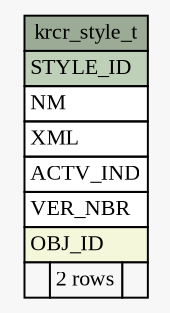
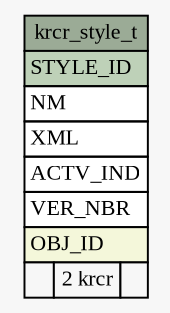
  digraph {
    bgcolor="#f7f7f7"
    fontname="Liberation Serif"
    fontsize=11
    nodesep=0.18
    rankdir=RL
    ranksep=0.46
-   n1 [fontname="Liberation Serif" fontsize=11 label=<     <TABLE BORDER="0" CELLBORDER="1" CELLSPACING="0" BGCOLOR="#ffffff">       <TR><TD COLSPAN="3" BGCOLOR="#9bab96" ALIGN="CENTER">krcr_style_t</TD></TR>       <TR><TD PORT="STYLE_ID" COLSPAN="3" BGCOLOR="#bed1b8" ALIGN="LEFT">STYLE_ID</TD></TR>       <TR><TD PORT="NM" COLSPAN="3" ALIGN="LEFT">NM</TD></TR>       <TR><TD PORT="XML" COLSPAN="3" ALIGN="LEFT">XML</TD></TR>       <TR><TD PORT="ACTV_IND" COLSPAN="3" ALIGN="LEFT">ACTV_IND</TD></TR>       <TR><TD PORT="VER_NBR" COLSPAN="3" ALIGN="LEFT">VER_NBR</TD></TR>       <TR><TD PORT="OBJ_ID" COLSPAN="3" BGCOLOR="#f4f7da" ALIGN="LEFT">OBJ_ID</TD></TR>       <TR><TD ALIGN="LEFT" BGCOLOR="#f7f7f7">  </TD><TD ALIGN="RIGHT" BGCOLOR="#f7f7f7">2 rows</TD><TD ALIGN="RIGHT" BGCOLOR="#f7f7f7">  </TD></TR>     </TABLE>> shape=plaintext]
+   n1 [fontname="Liberation Serif" fontsize=11 label=<     <TABLE BORDER="0" CELLBORDER="1" CELLSPACING="0" BGCOLOR="#ffffff">       <TR><TD COLSPAN="3" BGCOLOR="#9bab96" ALIGN="CENTER">krcr_style_t</TD></TR>       <TR><TD PORT="STYLE_ID" COLSPAN="3" BGCOLOR="#bed1b8" ALIGN="LEFT">STYLE_ID</TD></TR>       <TR><TD PORT="NM" COLSPAN="3" ALIGN="LEFT">NM</TD></TR>       <TR><TD PORT="XML" COLSPAN="3" ALIGN="LEFT">XML</TD></TR>       <TR><TD PORT="ACTV_IND" COLSPAN="3" ALIGN="LEFT">ACTV_IND</TD></TR>       <TR><TD PORT="VER_NBR" COLSPAN="3" ALIGN="LEFT">VER_NBR</TD></TR>       <TR><TD PORT="OBJ_ID" COLSPAN="3" BGCOLOR="#f4f7da" ALIGN="LEFT">OBJ_ID</TD></TR>       <TR><TD ALIGN="LEFT" BGCOLOR="#f7f7f7">  </TD><TD ALIGN="RIGHT" BGCOLOR="#f7f7f7">2 krcr</TD><TD ALIGN="RIGHT" BGCOLOR="#f7f7f7">  </TD></TR>     </TABLE>> shape=plaintext]
  }
